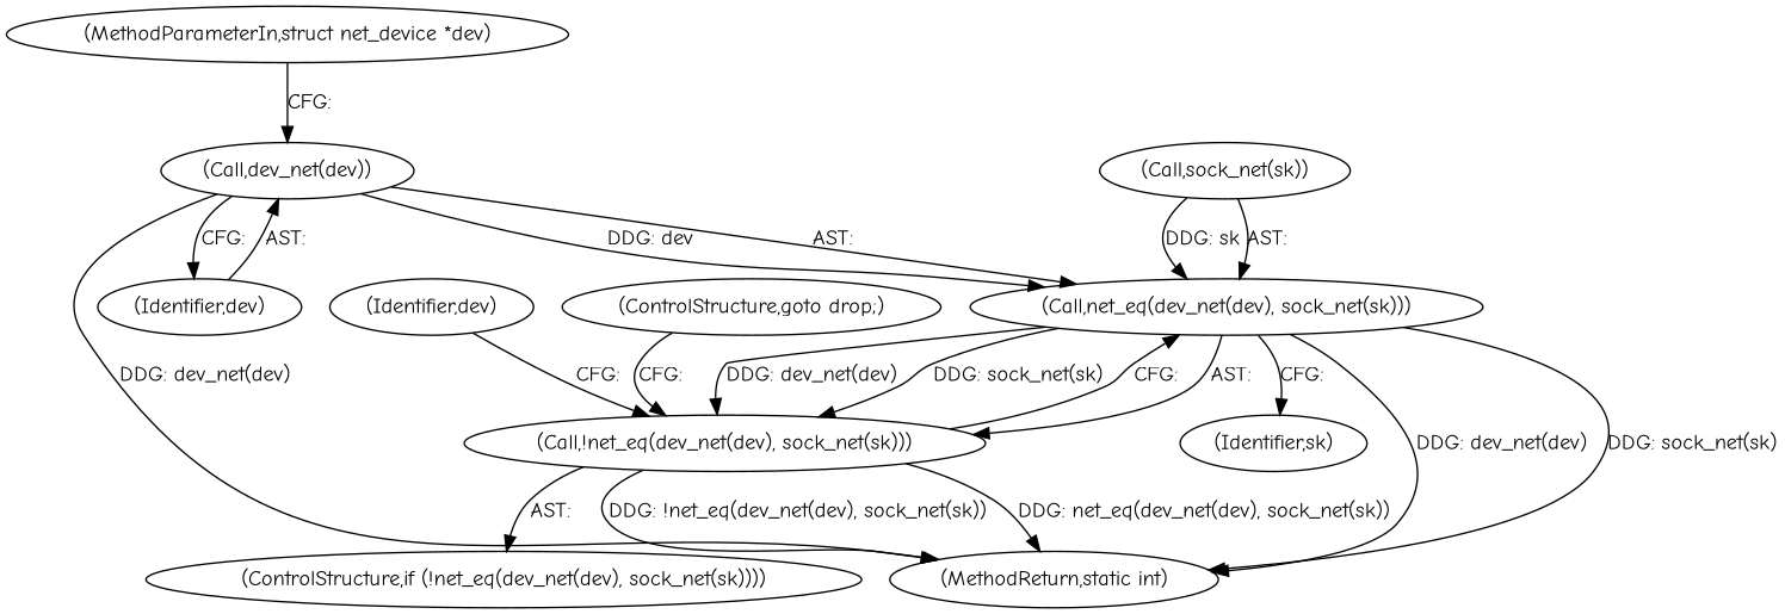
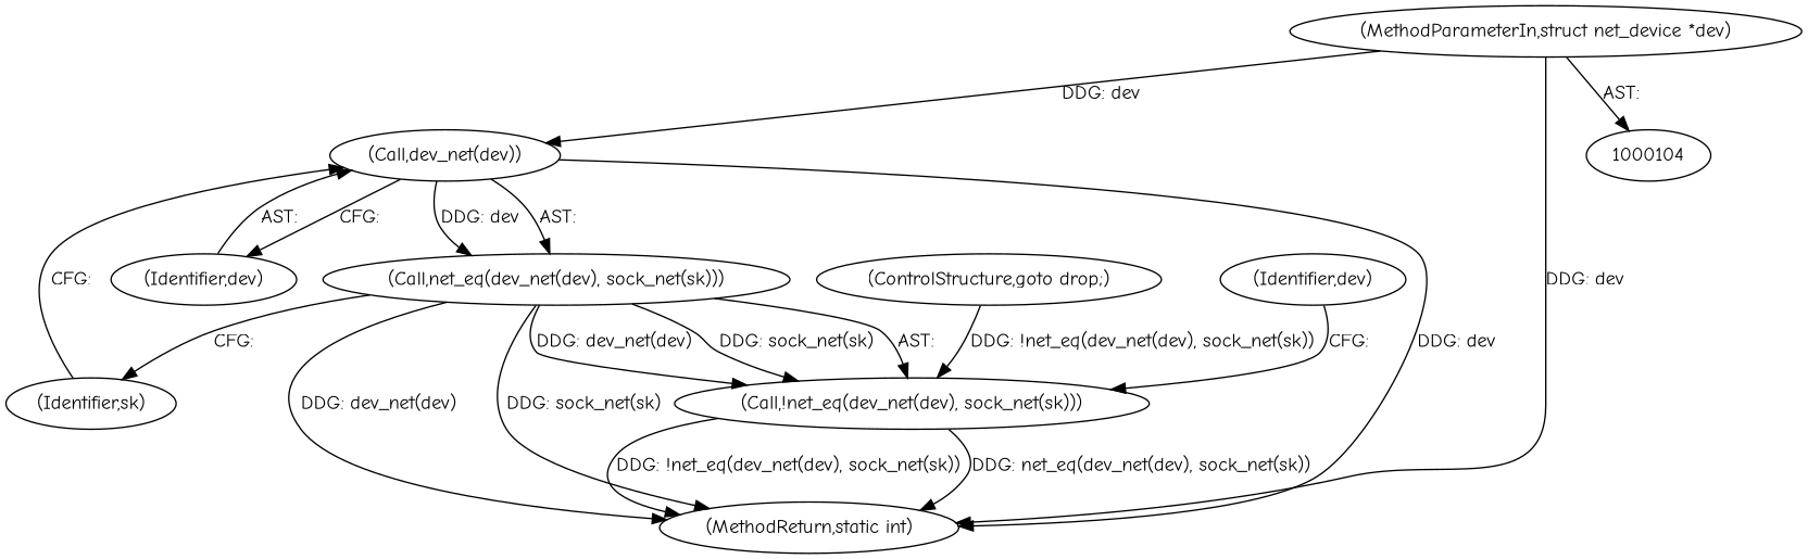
  digraph {
    fontname="Comic Neue"
    node [fontname="Comic Neue"]
    edge [fontname="Comic Neue"]
    n1 [label="(MethodParameterIn,struct net_device *dev)"]
    n2 [label="(Call,dev_net(dev))"]
    n3 [label="(MethodReturn,static int)"]
+   1000104
    n5 [label="(Call,net_eq(dev_net(dev), sock_net(sk)))"]
    n6 [label="(Identifier,dev)"]
    n7 [label="(Call,!net_eq(dev_net(dev), sock_net(sk)))"]
    n8 [label="(Identifier,sk)"]
-   n9 [label="(ControlStructure,if (!net_eq(dev_net(dev), sock_net(sk))))"]
-   n10 [label="(Call,sock_net(sk))"]
    n11 [label="(Identifier,dev)"]
    n12 [label="(ControlStructure,goto drop;)"]
-   n1 -> n2 [label="CFG: "]
-   n2 -> n3 [label="DDG: dev_net(dev)"]
+   n1 -> n2 [label="DDG: dev"]
+   n1 -> n3 [label="DDG: dev"]
+   n1 -> 1000104 [label="AST: "]
+   n2 -> n3 [label="DDG: dev"]
    n2 -> n5 [label="AST: "]
    n2 -> n5 [label="DDG: dev"]
    n2 -> n6 [label="CFG: "]
    n5 -> n3 [label="DDG: dev_net(dev)"]
    n5 -> n3 [label="DDG: sock_net(sk)"]
    n5 -> n7 [label="AST: "]
    n5 -> n7 [label="DDG: dev_net(dev)"]
    n5 -> n7 [label="DDG: sock_net(sk)"]
    n5 -> n8 [label="CFG: "]
    n6 -> n2 [label="AST: "]
    n7 -> n3 [label="DDG: net_eq(dev_net(dev), sock_net(sk))"]
    n7 -> n3 [label="DDG: !net_eq(dev_net(dev), sock_net(sk))"]
-   n7 -> n5 [label="CFG: "]
-   n7 -> n9 [label="AST: "]
-   n10 -> n5 [label="AST: "]
-   n10 -> n5 [label="DDG: sk"]
+   n8 -> n2 [label="CFG: "]
    n11 -> n7 [label="CFG: "]
-   n12 -> n7 [label="CFG: "]
+   n12 -> n7 [label="DDG: !net_eq(dev_net(dev), sock_net(sk))"]
  }
